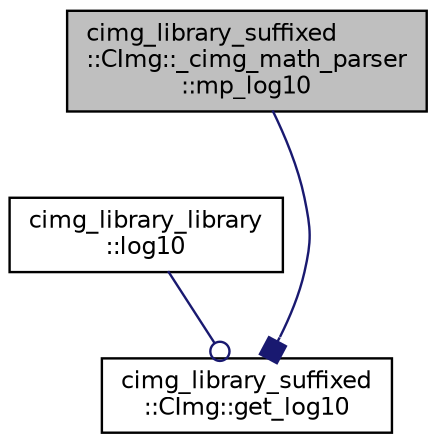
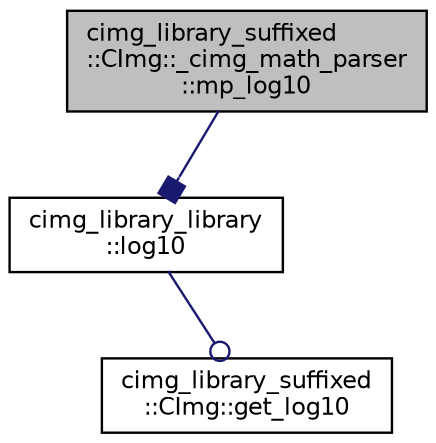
  digraph {
    rankdir=TB
    node [color=black fillcolor=white fontname=Helvetica fontsize=10 shape=record style=filled]
    edge [color=midnightblue fontname=Helvetica fontsize=10 labelfontname=Helvetica labelfontsize=10 style=solid]
    n1 [fillcolor=grey75 fontcolor=black height=0.2 label="cimg_library_suffixed\l::CImg::_cimg_math_parser\l::mp_log10" width=0.4]
    n2 [height=0.2 label="cimg_library_library\l::log10" width=0.4]
    n3 [height=0.2 label="cimg_library_suffixed\l::CImg::get_log10" width=0.4]
-   n1 -> n3 [arrowhead=box]
+   n1 -> n2 [arrowhead=box]
    n2 -> n3 [arrowhead=odot]
  }
